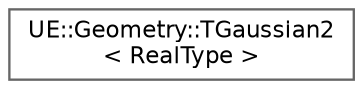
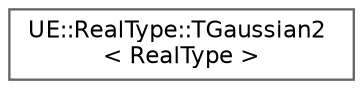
  digraph {
    rankdir=LR
-   n1 [color=grey40 fillcolor=white fontname=Helvetica fontsize=10 height=0.2 label="UE::Geometry::TGaussian2\l\< RealType \>" shape=box style=filled width=0.4]
+   n1 [color=grey40 fillcolor=white fontname=Helvetica fontsize=10 height=0.2 label="UE::RealType::TGaussian2\l\< RealType \>" shape=box style=filled width=0.4]
  }
